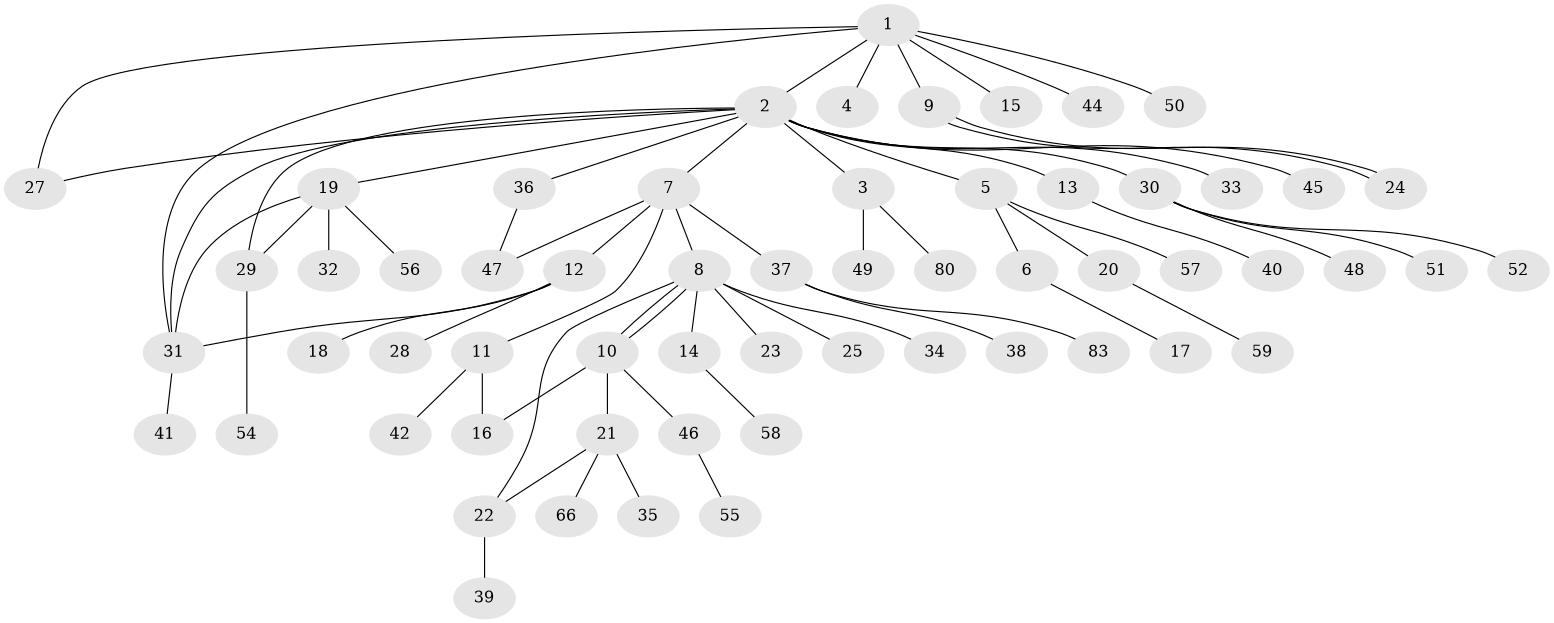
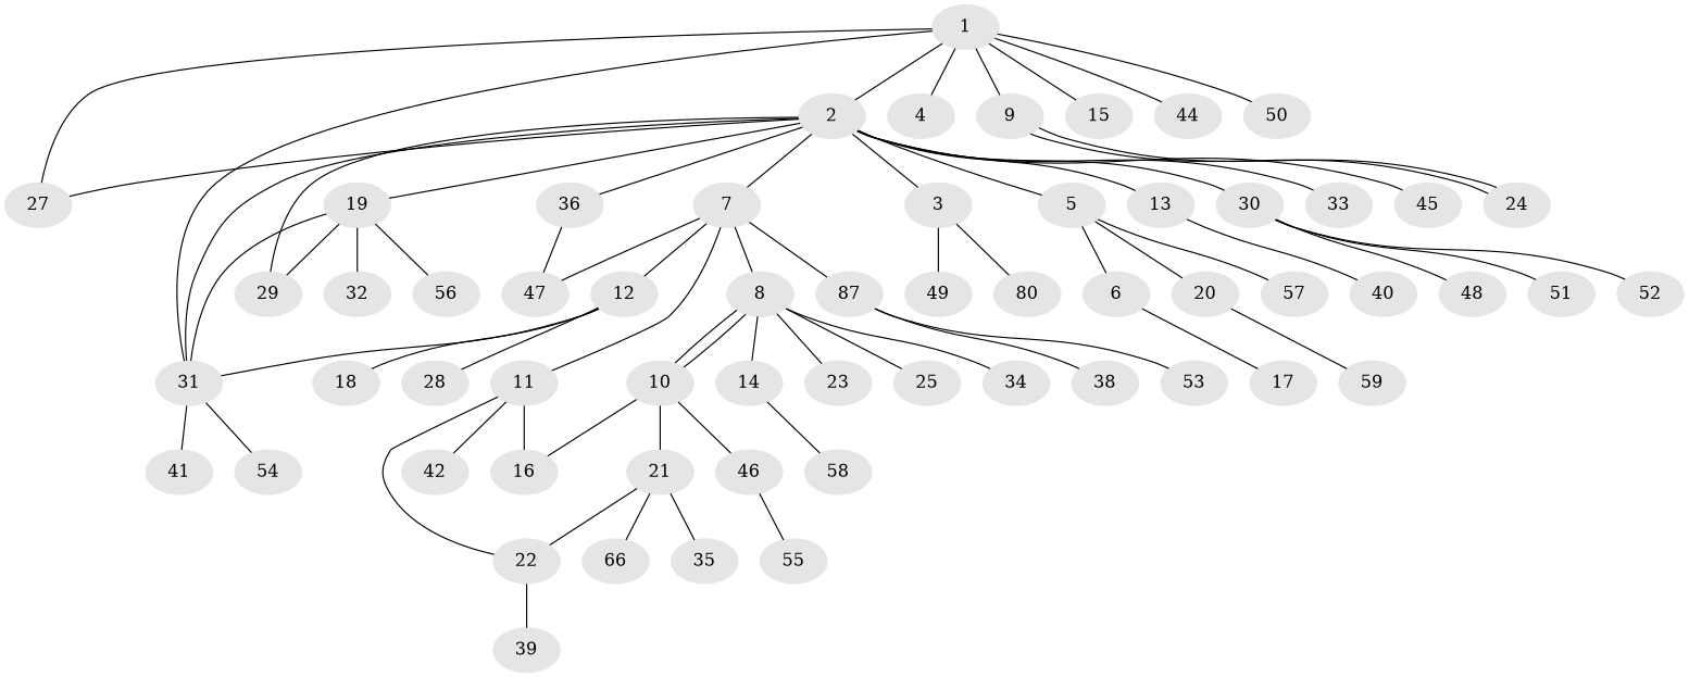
  graph {
    node [color=gray90 style=filled]
    1
    2
    4
    9
    15
    27
    31
    44
    50
    3
    5
    13
    19
    29
    30
    33
    36
    45
    7
    24
    41
    54
    49
    n24 [label=80]
    6
    20
    57
    40
    32
    56
    48
    51
    52
    47
    8
    11
    12
-   37
+   37 [label=87]
    17
    59
    10
    14
    22
    23
    25
    34
    16
    42
    18
    28
    38
-   53 [label=83]
+   53
    21
    46
    58
    39
    n57 [label=66]
    35
    55
    1 -- 2
    1 -- 4
    1 -- 9
    1 -- 15
    1 -- 27
    1 -- 31
    1 -- 44
    1 -- 50
    2 -- 27
    2 -- 31
    2 -- 3
    2 -- 5
    2 -- 13
    2 -- 19
    2 -- 29
    2 -- 30
    2 -- 33
    2 -- 36
    2 -- 45
    2 -- 7
    9 -- 24
    9 -- 24
    31 -- 41
-   29 -- 54
+   31 -- 54
    3 -- 49
    3 -- n24
    5 -- 6
    5 -- 20
    5 -- 57
    13 -- 40
    19 -- 31
    19 -- 29
    19 -- 32
    19 -- 56
    30 -- 48
    30 -- 51
    30 -- 52
    36 -- 47
    7 -- 47
    7 -- 8
    7 -- 11
    7 -- 12
    7 -- 37
    6 -- 17
    20 -- 59
    8 -- 10
    8 -- 10
    8 -- 14
-   8 -- 22
+   11 -- 22
    8 -- 23
    8 -- 25
    8 -- 34
    11 -- 16
    11 -- 42
    12 -- 31
    12 -- 18
    12 -- 28
    37 -- 38
    37 -- 53
    10 -- 16
    10 -- 21
    10 -- 46
    14 -- 58
    22 -- 39
    21 -- 22
    21 -- n57
    21 -- 35
    46 -- 55
  }
